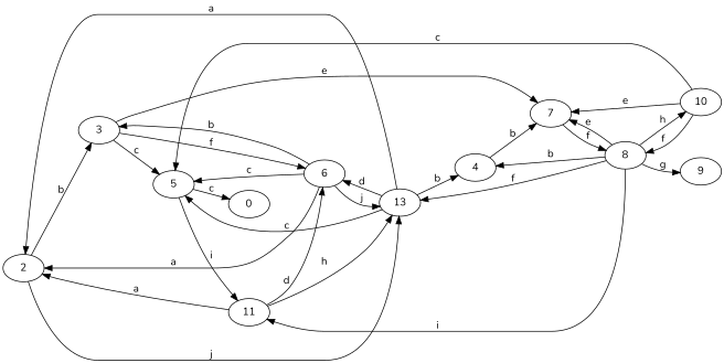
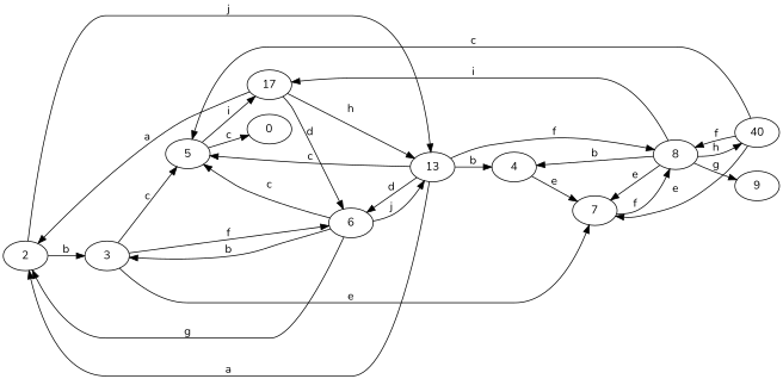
  strict digraph {
    fontname=Nunito
    rankdir=LR
    node [fontname=Nunito]
    edge [fontname=Nunito]
    2
    3
    13
    5
    6
    7
    8
    4
    0
-   11
-   10
+   11 [label=17]
+   10 [label=40]
    9
    2 -> 3 [label=b]
    2 -> 13 [label=j]
    3 -> 5 [label=c]
    3 -> 6 [label=f]
    3 -> 7 [label=e]
    13 -> 2 [label=a]
    13 -> 5 [label=c]
    13 -> 6 [label=d]
-   8 -> 13 [label=f]
+   13 -> 8 [label=f]
    13 -> 4 [label=b]
    5 -> 0 [label=c]
    5 -> 11 [label=i]
-   6 -> 2 [label=a]
+   6 -> 2 [label=g]
    6 -> 3 [label=b]
    6 -> 13 [label=j]
    6 -> 5 [label=c]
    7 -> 8 [label=f]
    8 -> 7 [label=e]
    8 -> 4 [label=b]
    8 -> 11 [label=i]
    8 -> 10 [label=h]
    8 -> 9 [label=g]
-   4 -> 7 [label=b]
+   4 -> 7 [label=e]
    11 -> 2 [label=a]
    11 -> 13 [label=h]
    11 -> 6 [label=d]
    10 -> 5 [label=c]
    10 -> 7 [label=e]
    10 -> 8 [label=f]
  }
